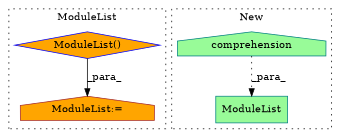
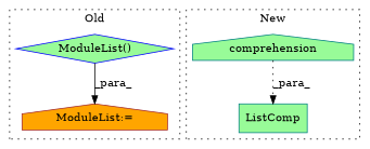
  digraph {
    node [color=teal fillcolor=orange l=3 shape=house style=filled]
-   n1 [a=75 color=blue l="14,1" label="ModuleList()" s="8952,9030" shape=diamond]
+   n1 [a=75 color=blue fillcolor=palegreen l="14,1" label="ModuleList()" s="8952,9030" shape=diamond]
    n2 [a=68 color=brown label="ModuleList:=" s=8949]
-   n3 [a=106 fillcolor=palegreen l=22 label=ModuleList s=9418 shape=box]
+   n3 [a=106 fillcolor=palegreen l=22 label=ListComp s=9418 shape=box]
    n4 [a=45 fillcolor=palegreen label=comprehension s=9428]
    subgraph cluster_1 {
-     label=ModuleList
+     label=Old
      style=dotted
      n1
      n2
    }
    subgraph cluster_2 {
      label=New
      style=dotted
      n3
      n4
    }
    n1 -> n2 [label=_para_ style=solid]
    n4 -> n3 [label=_para_ style=dotted]
  }
